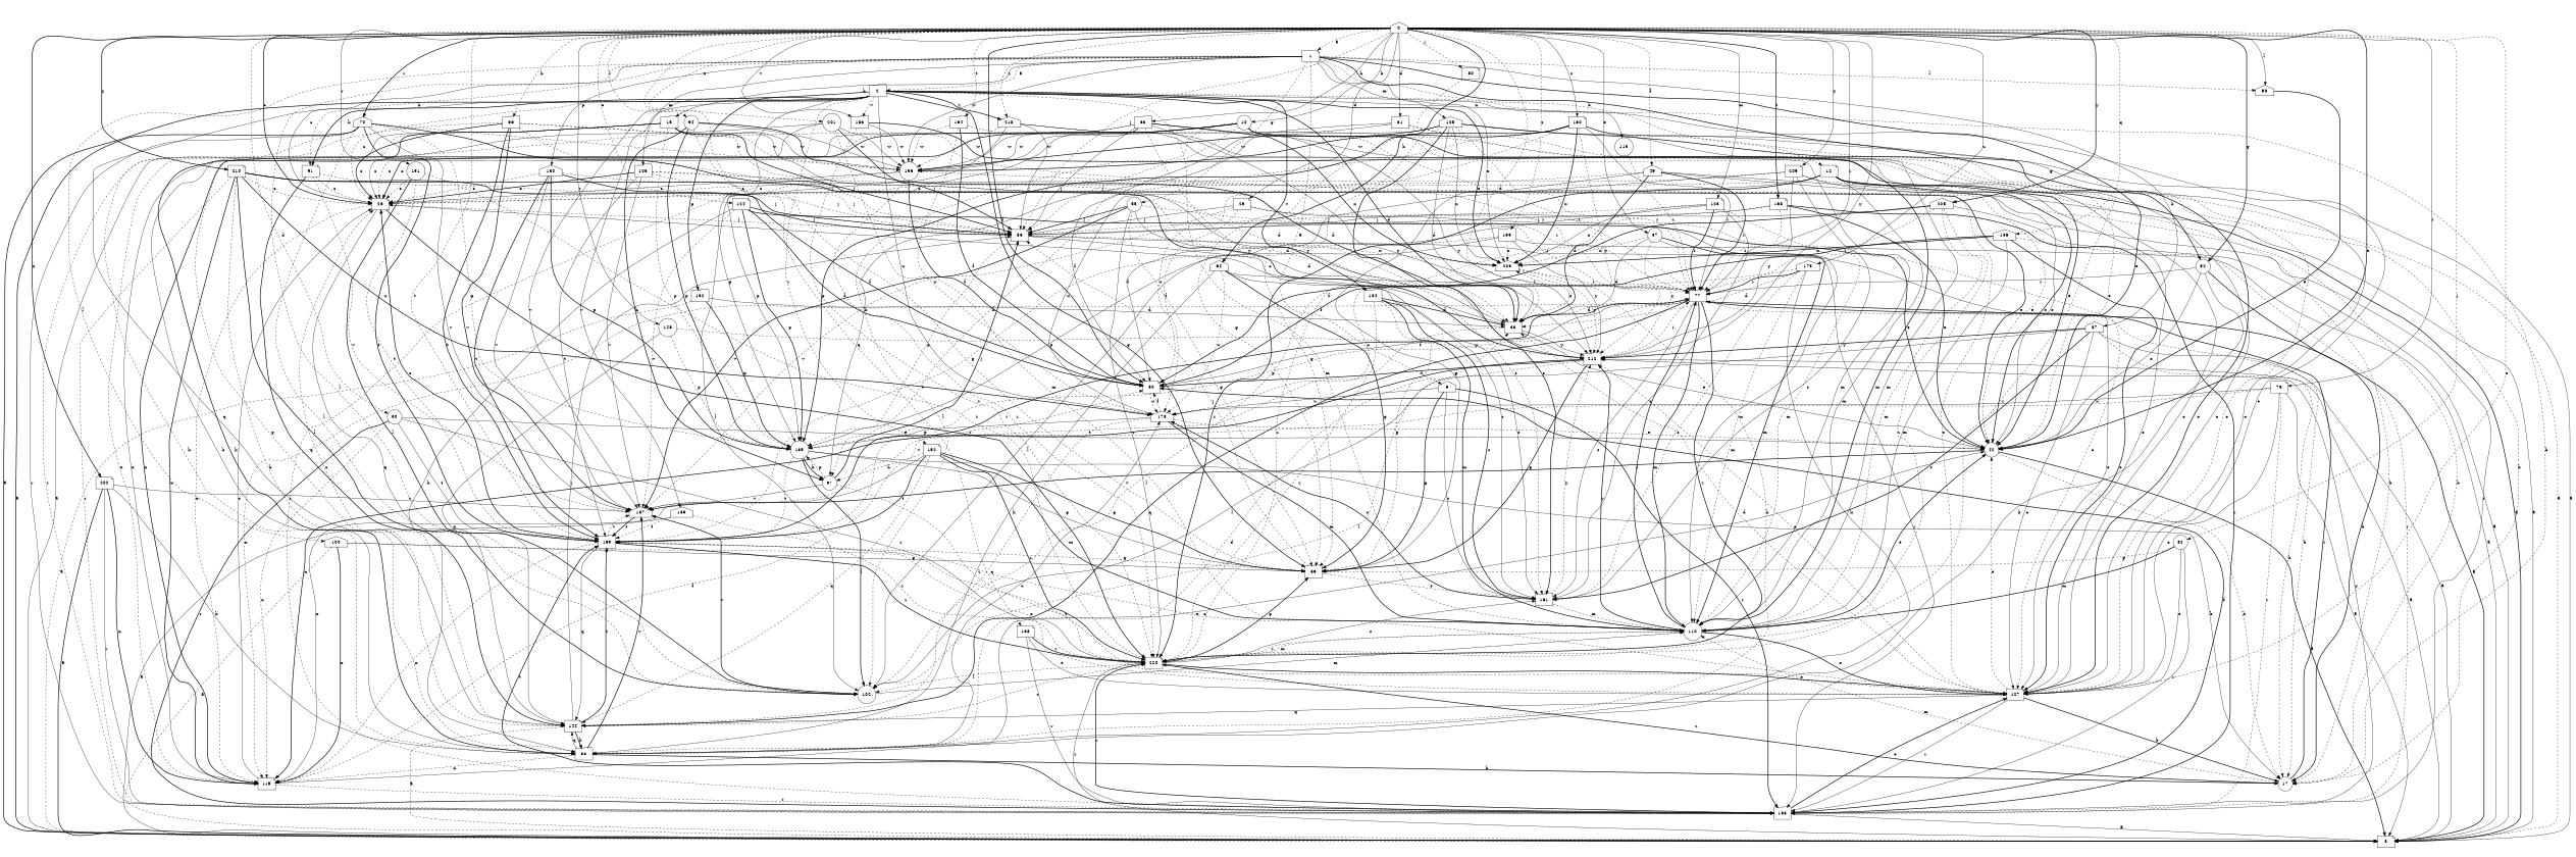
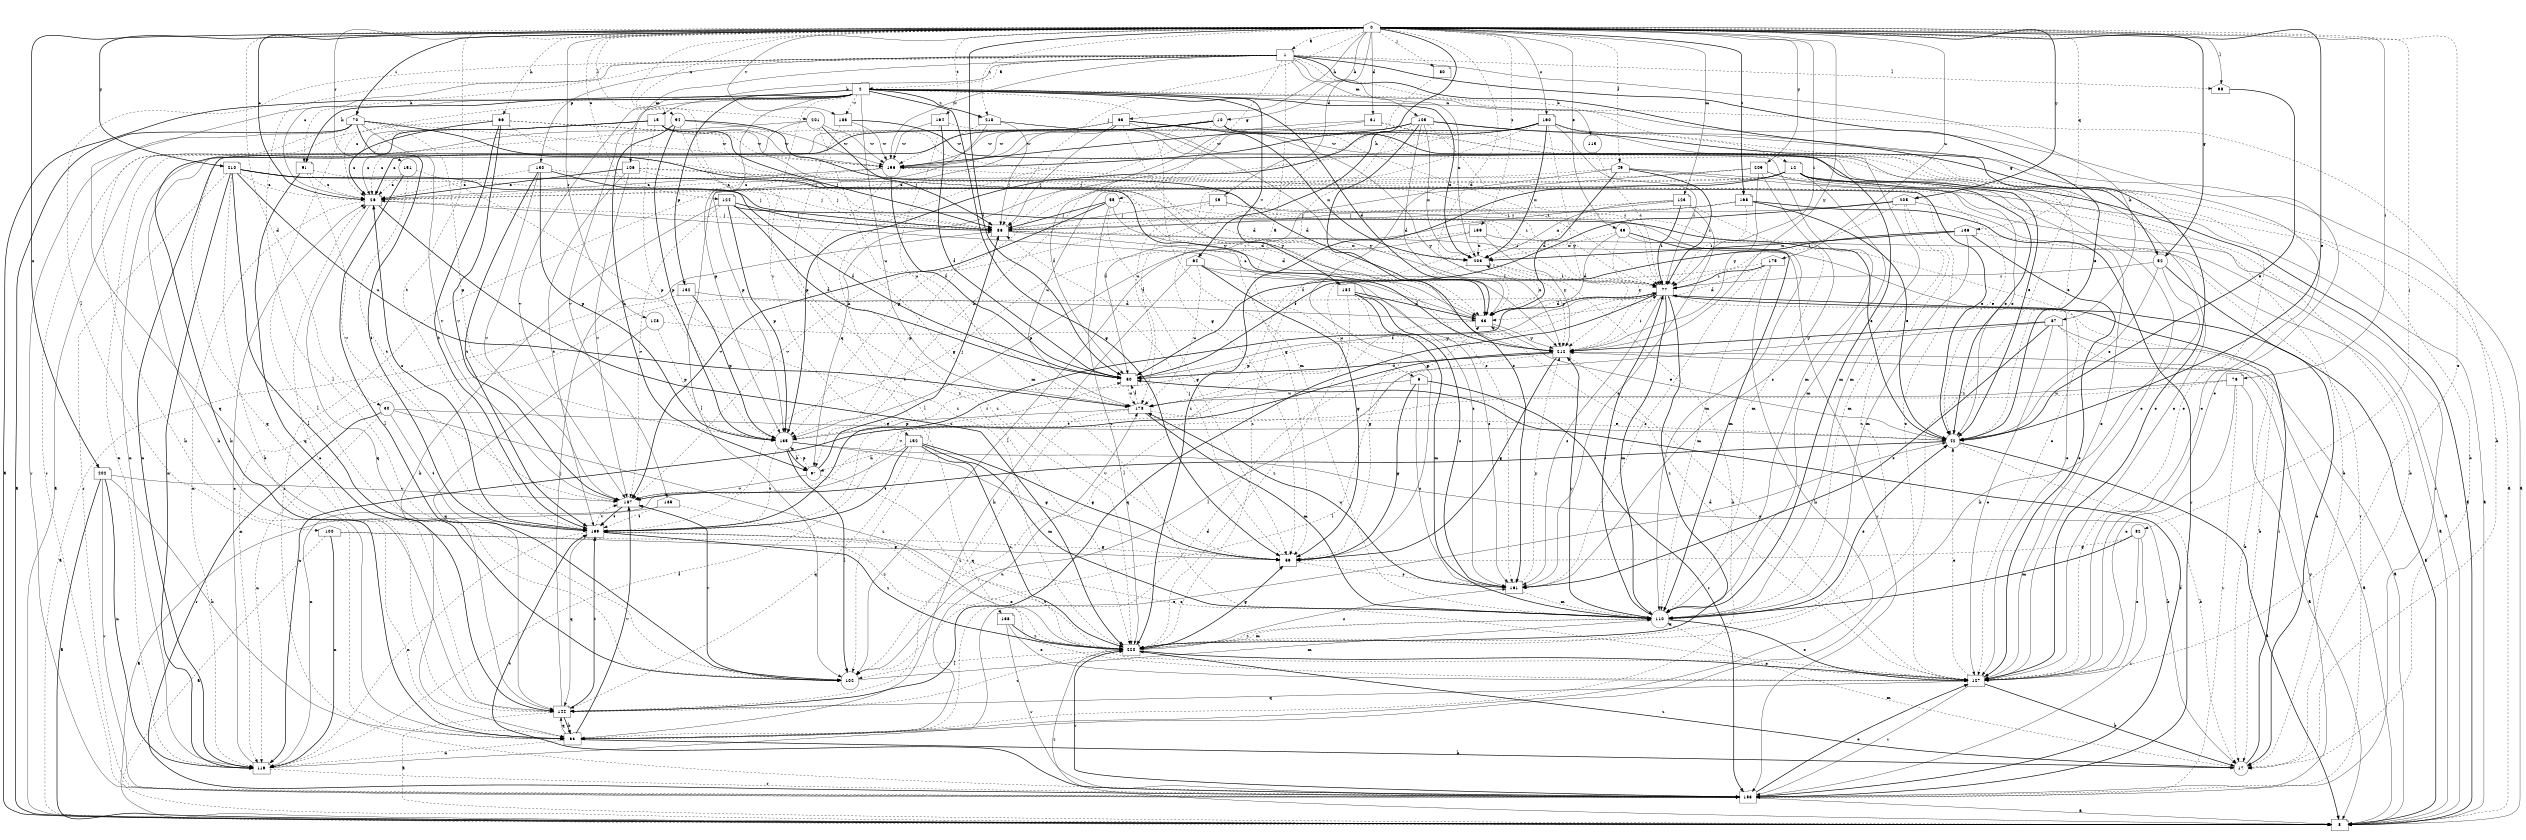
  strict digraph {
    node [shape=note]
    edge [style=dashed]
    0 [shape=house]
    1
    10 [shape=circle]
    26
    29
    30 [shape=circle]
    31 [shape=folder]
    33 [shape=folder]
-   37 [shape=circle]
+   37 [shape=circle label=39]
    42 [shape=circle]
    49 [shape=house]
    50
    52 [shape=circle]
    63 [shape=folder]
    64 [shape=house]
    66 [shape=folder]
    70 [shape=house]
    76
    77 [shape=folder]
    80
    82 [shape=circle]
    86
    94 [shape=circle]
    98 [shape=house]
    n25 [label=123]
    124
    127
    136 [shape=house]
    138
    148 [shape=circle]
    151 [shape=circle]
    159 [shape=folder]
    160
    164 [shape=folder]
    168
    169 [shape=folder]
    175 [shape=house]
    183 [shape=folder]
    201 [shape=circle]
    202
    205 [shape=house]
    209
    210
    212 [shape=folder]
    218 [shape=house]
    2 [shape=folder]
    6 [shape=house]
    12
    15 [shape=folder]
    55 [shape=circle]
    87 [shape=house]
    91
    100 [shape=house]
    102 [shape=circle]
    105 [shape=house]
    106 [shape=folder]
    130 [shape=house]
    196 [shape=circle]
    203 [shape=house]
    110 [shape=circle]
    119
    144
    220
    187 [shape=house]
    153 [shape=folder]
    8
    17 [shape=circle]
    59 [shape=folder]
    178 [shape=house]
    93 [shape=folder]
    161 [shape=folder]
    135 [shape=circle]
    67 [shape=circle]
    113 [shape=circle]
    132 [shape=folder]
    152
    184 [shape=folder]
    185 [shape=house]
    0 -> 1 [label=a]
    0 -> 10 [label=b style=solid]
    0 -> 26 [label=c style=bold]
    0 -> 29 [label=d style=solid]
    0 -> 30 [label=d]
    0 -> 31 [label=d style=solid]
    0 -> 33 [label=d]
    0 -> 37 [label=e style=solid]
    0 -> 42 [label=e style=bold]
    0 -> 49 [label=f]
    0 -> 50 [label=f style=bold]
    0 -> 52 [label=g style=bold]
    0 -> 63 [label=h style=solid]
    0 -> 64 [label=h style=bold]
    0 -> 66 [label=h]
    0 -> 70 [label=i style=bold]
    0 -> 76 [label=i style=solid]
    0 -> 77 [label=i style=solid]
    0 -> 80 [label=j]
    0 -> 82 [label=j]
    0 -> 86 [label=j]
    0 -> 94 [label=l]
    0 -> 98 [label=l style=solid]
    0 -> n25 [label=m style=solid]
    0 -> 124 [label=o]
    0 -> 127 [label=o]
    0 -> 136 [label=q]
    0 -> 138 [label=q]
    0 -> 148 [label=r style=solid]
    0 -> 151 [label=r style=solid]
    0 -> 159 [label=s]
    0 -> 160 [label=s style=solid]
    0 -> 164 [label=t]
    0 -> 168 [label=t style=bold]
    0 -> 169 [label=t]
    0 -> 175 [label=u style=solid]
    0 -> 183 [label=v style=solid]
    0 -> 201 [label=x]
    0 -> 202 [label=x style=bold]
    0 -> 205 [label=y style=bold]
    0 -> 209 [label=y style=solid]
    0 -> 210 [label=y style=bold]
    0 -> 212 [label=y style=solid]
    0 -> 218 [label=z]
    1 -> 26 [label=c style=solid]
    1 -> 42 [label=e style=bold]
    1 -> 52 [label=g style=bold]
    1 -> 98 [label=l]
    1 -> 2 [label=a]
    1 -> 6 [label=a]
    1 -> 12 [label=b]
    1 -> 15 [label=b style=solid]
    1 -> 55 [label=g]
    1 -> 87 [label=k style=solid]
    1 -> 91 [label=k]
    1 -> 100 [label=l]
    1 -> 102 [label=l]
    1 -> 105 [label=m style=solid]
    1 -> 106 [label=m style=solid]
    1 -> 130 [label=p style=solid]
    1 -> 196 [label=w style=solid]
    1 -> 203 [label=x style=solid]
    10 -> 26 [label=c style=bold]
    10 -> 77 [label=i]
    10 -> 86 [label=j]
    10 -> 127 [label=o]
    10 -> 212 [label=y style=solid]
    10 -> 102 [label=l]
    10 -> 196 [label=w style=solid]
    10 -> 110 [label=m style=bold]
    10 -> 119 [label=n style=bold]
    26 -> 86 [label=j]
    26 -> 119 [label=n]
    26 -> 144 [label=q style=solid]
    26 -> 220 [label=z style=bold]
    29 -> 50 [label=f]
    29 -> 86 [label=j style=solid]
    29 -> 127 [label=o]
    29 -> 110 [label=m style=solid]
    29 -> 187 [label=v]
    30 -> 42 [label=e style=solid]
    30 -> 169 [label=t style=solid]
    30 -> 119 [label=n]
    30 -> 220 [label=z style=solid]
    30 -> 153 [label=r style=bold]
    31 -> 42 [label=e]
    31 -> 50 [label=f style=solid]
    31 -> 196 [label=w style=solid]
    31 -> 8 [label=a]
    33 -> 26 [label=c style=solid]
    33 -> 42 [label=e style=solid]
    33 -> 169 [label=t]
    33 -> 212 [label=y style=solid]
    33 -> 203 [label=x]
    37 -> 33 [label=d style=solid]
    37 -> 127 [label=o style=solid]
    37 -> 212 [label=y]
    37 -> 203 [label=x]
    37 -> 110 [label=m style=bold]
    42 -> 187 [label=v style=bold]
    42 -> 8 [label=a style=bold]
    42 -> 17 [label=b]
    49 -> 26 [label=c]
    49 -> 33 [label=d style=bold]
    49 -> 77 [label=i style=bold]
    49 -> 153 [label=r style=solid]
    49 -> 8 [label=a style=solid]
    49 -> 59 [label=g style=solid]
    50 -> 178 [label=u]
    52 -> 42 [label=e style=solid]
    52 -> 77 [label=i style=solid]
    52 -> 17 [label=b style=bold]
    52 -> 93 [label=k style=solid]
    63 -> 26 [label=c]
    63 -> 86 [label=j style=solid]
    63 -> 127 [label=o style=solid]
    63 -> 212 [label=y style=solid]
    63 -> 102 [label=l style=solid]
    63 -> 196 [label=w style=solid]
    63 -> 203 [label=x style=bold]
    63 -> 119 [label=n style=solid]
    63 -> 161 [label=s]
    64 -> 77 [label=i style=solid]
    64 -> 59 [label=g style=bold]
    64 -> 178 [label=u]
    64 -> 93 [label=k style=solid]
    64 -> 161 [label=s style=solid]
    66 -> 26 [label=c style=bold]
    66 -> 33 [label=d]
    66 -> 86 [label=j]
    66 -> 169 [label=t style=bold]
    66 -> 196 [label=w]
    66 -> 187 [label=v style=bold]
    66 -> 153 [label=r]
    70 -> 169 [label=t style=bold]
    70 -> 212 [label=y style=bold]
    70 -> 102 [label=l]
    70 -> 196 [label=w]
    70 -> 187 [label=v style=solid]
    70 -> 153 [label=r style=solid]
    70 -> 8 [label=a style=bold]
    70 -> 93 [label=k]
    70 -> 135 [label=p]
    76 -> 127 [label=o style=solid]
    76 -> 187 [label=v]
    76 -> 153 [label=r]
    76 -> 8 [label=a style=solid]
    76 -> 178 [label=u style=solid]
    77 -> 33 [label=d]
    77 -> 50 [label=f style=solid]
    77 -> 110 [label=m style=bold]
    77 -> 119 [label=n]
    77 -> 144 [label=q style=bold]
    77 -> 220 [label=z style=bold]
    77 -> 8 [label=a style=bold]
    77 -> 17 [label=b]
    77 -> 161 [label=s style=solid]
    77 -> 135 [label=p]
    80 -> 59 [label=g]
    82 -> 127 [label=o style=solid]
    82 -> 110 [label=m style=bold]
    82 -> 153 [label=r style=solid]
    82 -> 59 [label=g]
    86 -> 203 [label=x]
    86 -> 153 [label=r style=solid]
    86 -> 161 [label=s style=solid]
    86 -> 135 [label=p]
    94 -> 33 [label=d style=bold]
    94 -> 196 [label=w style=solid]
    94 -> 144 [label=q]
    94 -> 59 [label=g]
    94 -> 135 [label=p style=bold]
    94 -> 67 [label=h style=bold]
    98 -> 42 [label=e style=bold]
    n25 -> 77 [label=i style=bold]
    n25 -> 86 [label=j]
    n25 -> 102 [label=l style=solid]
    n25 -> 203 [label=x style=solid]
    n25 -> 110 [label=m]
    n25 -> 161 [label=s style=solid]
    124 -> 42 [label=e style=bold]
    124 -> 50 [label=f style=bold]
    124 -> 86 [label=j style=bold]
    124 -> 187 [label=v]
    124 -> 93 [label=k style=solid]
    124 -> 135 [label=p style=bold]
    127 -> 33 [label=d]
    127 -> 42 [label=e]
    127 -> 169 [label=t]
    127 -> 144 [label=q style=solid]
    127 -> 153 [label=r style=solid]
    127 -> 17 [label=b style=bold]
    136 -> 50 [label=f style=bold]
    136 -> 127 [label=o style=bold]
    136 -> 203 [label=x style=bold]
    136 -> 110 [label=m style=solid]
    136 -> 153 [label=r]
    138 -> 127 [label=o style=solid]
    138 -> 220 [label=z style=bold]
    138 -> 153 [label=r style=solid]
    148 -> 212 [label=y]
    148 -> 144 [label=q style=solid]
    148 -> 135 [label=p]
    151 -> 26 [label=c]
    151 -> 169 [label=t]
    151 -> 102 [label=l style=bold]
    151 -> 220 [label=z]
    159 -> 169 [label=t]
    159 -> 212 [label=y style=solid]
    159 -> 203 [label=x]
    159 -> 8 [label=a style=solid]
    159 -> 135 [label=p style=solid]
    160 -> 77 [label=i style=solid]
    160 -> 127 [label=o style=solid]
    160 -> 212 [label=y]
    160 -> 196 [label=w style=bold]
    160 -> 203 [label=x style=bold]
    160 -> 110 [label=m style=solid]
    160 -> 220 [label=z]
    160 -> 178 [label=u]
    160 -> 135 [label=p style=bold]
    160 -> 67 [label=h]
    164 -> 50 [label=f style=bold]
-   164 -> 196 [label=w]
+   164 -> 196 [label=w style=solid]
    164 -> 17 [label=b]
    164 -> 178 [label=u]
    168 -> 42 [label=e style=bold]
    168 -> 77 [label=i]
    168 -> 86 [label=j style=solid]
    168 -> 220 [label=z]
    168 -> 153 [label=r style=bold]
    169 -> 26 [label=c style=bold]
    169 -> 77 [label=i style=bold]
    169 -> 127 [label=o]
    169 -> 119 [label=n]
    169 -> 144 [label=q style=solid]
    169 -> 220 [label=z style=bold]
    169 -> 187 [label=v]
    169 -> 59 [label=g]
    175 -> 33 [label=d]
    175 -> 77 [label=i style=bold]
    175 -> 110 [label=m]
    175 -> 178 [label=u]
    175 -> 93 [label=k style=solid]
    175 -> 161 [label=s]
    183 -> 42 [label=e style=bold]
    183 -> 196 [label=w style=solid]
    183 -> 220 [label=z]
    201 -> 26 [label=c style=solid]
    201 -> 86 [label=j style=bold]
    201 -> 196 [label=w style=solid]
    201 -> 110 [label=m]
    201 -> 93 [label=k style=solid]
    202 -> 119 [label=n style=bold]
    202 -> 187 [label=v style=solid]
    202 -> 153 [label=r style=solid]
    202 -> 8 [label=a style=bold]
    202 -> 93 [label=k style=solid]
    205 -> 50 [label=f style=bold]
    205 -> 77 [label=i]
    205 -> 86 [label=j style=solid]
    205 -> 110 [label=m]
    205 -> 220 [label=z]
    205 -> 8 [label=a style=solid]
    209 -> 26 [label=c]
    209 -> 42 [label=e style=solid]
    209 -> 50 [label=f style=solid]
    209 -> 212 [label=y style=solid]
    209 -> 17 [label=b]
    209 -> 161 [label=s style=solid]
    210 -> 26 [label=c]
    210 -> 42 [label=e style=bold]
    210 -> 86 [label=j style=bold]
    210 -> 102 [label=l style=bold]
    210 -> 119 [label=n style=bold]
    210 -> 153 [label=r]
    210 -> 178 [label=u style=bold]
    210 -> 93 [label=k]
    212 -> 50 [label=f style=bold]
    212 -> 77 [label=i]
    212 -> 127 [label=o]
    212 -> 102 [label=l]
    212 -> 119 [label=n style=bold]
    212 -> 8 [label=a style=solid]
    212 -> 59 [label=g style=bold]
    218 -> 86 [label=j style=solid]
    218 -> 127 [label=o style=solid]
    218 -> 196 [label=w]
    218 -> 110 [label=m style=solid]
    218 -> 135 [label=p style=solid]
    2 -> 26 [label=c]
    2 -> 33 [label=d style=bold]
    2 -> 127 [label=o style=solid]
    2 -> 183 [label=v]
    2 -> 218 [label=z style=bold]
    2 -> 91 [label=k style=bold]
    2 -> 203 [label=x style=bold]
    2 -> 110 [label=m]
    2 -> 144 [label=q style=solid]
    2 -> 187 [label=v style=solid]
    2 -> 8 [label=a style=bold]
    2 -> 17 [label=b]
    2 -> 59 [label=g style=bold]
    2 -> 178 [label=u style=solid]
    2 -> 135 [label=p style=solid]
    2 -> 113 [label=n style=solid]
    2 -> 132 [label=p style=bold]
    2 -> 152 [label=r]
    2 -> 184 [label=v style=bold]
    2 -> 185 [label=v style=solid]
    6 -> 153 [label=r style=bold]
    6 -> 59 [label=g style=bold]
    6 -> 178 [label=u style=solid]
    6 -> 161 [label=s style=solid]
    12 -> 26 [label=c]
    12 -> 42 [label=e style=bold]
    12 -> 127 [label=o style=solid]
    12 -> 110 [label=m style=solid]
    12 -> 220 [label=z style=bold]
    12 -> 8 [label=a style=bold]
    12 -> 17 [label=b]
    12 -> 178 [label=u style=solid]
+   12 -> 135 [label=p]
    15 -> 77 [label=i]
    15 -> 86 [label=j style=bold]
    15 -> 212 [label=y style=solid]
    15 -> 196 [label=w style=solid]
    15 -> 119 [label=n]
    15 -> 8 [label=a style=solid]
    15 -> 93 [label=k style=bold]
    15 -> 135 [label=p]
    55 -> 33 [label=d style=solid]
    55 -> 77 [label=i]
    55 -> 86 [label=j style=bold]
    55 -> 220 [label=z style=solid]
    55 -> 187 [label=v style=bold]
    55 -> 59 [label=g]
    87 -> 127 [label=o style=solid]
    87 -> 212 [label=y style=bold]
    87 -> 102 [label=l style=solid]
    87 -> 8 [label=a style=solid]
    87 -> 17 [label=b]
    87 -> 161 [label=s style=bold]
    91 -> 26 [label=c]
    91 -> 86 [label=j]
    91 -> 144 [label=q style=bold]
    91 -> 187 [label=v]
    100 -> 127 [label=o]
    100 -> 119 [label=n style=bold]
    100 -> 8 [label=a]
    100 -> 59 [label=g style=solid]
    102 -> 110 [label=m style=solid]
    102 -> 187 [label=v style=bold]
    105 -> 33 [label=d style=solid]
    105 -> 77 [label=i]
    105 -> 127 [label=o style=bold]
    105 -> 196 [label=w style=bold]
    105 -> 203 [label=x style=solid]
    105 -> 8 [label=a style=solid]
    105 -> 59 [label=g]
    105 -> 161 [label=s style=bold]
    105 -> 67 [label=h style=solid]
    106 -> 26 [label=c style=bold]
    106 -> 33 [label=d]
    106 -> 77 [label=i]
    106 -> 86 [label=j]
    106 -> 169 [label=t style=solid]
    106 -> 187 [label=v style=solid]
    130 -> 26 [label=c]
    130 -> 50 [label=f style=bold]
    130 -> 127 [label=o]
    130 -> 169 [label=t style=bold]
    130 -> 187 [label=v style=solid]
    130 -> 135 [label=p style=bold]
    196 -> 26 [label=c style=solid]
    196 -> 42 [label=e]
    196 -> 50 [label=f style=bold]
    196 -> 220 [label=z]
    196 -> 153 [label=r]
    203 -> 77 [label=i]
    203 -> 212 [label=y]
    203 -> 102 [label=l]
    203 -> 93 [label=k]
    110 -> 42 [label=e style=bold]
    110 -> 77 [label=i style=bold]
    110 -> 127 [label=o style=bold]
    110 -> 212 [label=y style=bold]
    110 -> 220 [label=z]
    119 -> 26 [label=c style=solid]
    119 -> 42 [label=e style=solid]
    119 -> 50 [label=f]
    119 -> 153 [label=r]
    144 -> 26 [label=c]
    144 -> 86 [label=j style=solid]
    144 -> 169 [label=t style=bold]
    144 -> 220 [label=z]
    144 -> 8 [label=a]
    144 -> 93 [label=k style=bold]
    220 -> 127 [label=o style=bold]
    220 -> 102 [label=l]
    220 -> 110 [label=m]
    220 -> 153 [label=r style=bold]
    220 -> 59 [label=g style=bold]
    220 -> 161 [label=s style=solid]
    187 -> 169 [label=t style=bold]
    153 -> 50 [label=f style=bold]
    153 -> 127 [label=o style=bold]
    153 -> 169 [label=t style=bold]
    153 -> 212 [label=y style=solid]
    153 -> 8 [label=a style=solid]
    8 -> 220 [label=z style=solid]
    17 -> 77 [label=i style=bold]
    17 -> 110 [label=m]
    17 -> 220 [label=z style=bold]
    59 -> 86 [label=j]
    59 -> 161 [label=s]
    178 -> 42 [label=e]
    178 -> 50 [label=f]
    178 -> 110 [label=m style=bold]
    178 -> 144 [label=q]
    178 -> 135 [label=p style=solid]
    93 -> 33 [label=d]
    93 -> 119 [label=n]
    93 -> 144 [label=q style=solid]
    93 -> 187 [label=v style=bold]
    93 -> 17 [label=b style=bold]
    93 -> 178 [label=u style=solid]
    161 -> 212 [label=y]
    161 -> 110 [label=m]
    161 -> 178 [label=u style=bold]
    135 -> 169 [label=t]
    135 -> 102 [label=l style=bold]
    135 -> 17 [label=b style=solid]
    135 -> 59 [label=g style=solid]
    135 -> 67 [label=h style=bold]
    67 -> 86 [label=j style=bold]
    67 -> 220 [label=z]
    67 -> 187 [label=v style=solid]
    67 -> 135 [label=p]
    113 -> 77 [label=i]
    132 -> 33 [label=d style=solid]
    132 -> 8 [label=a]
    132 -> 135 [label=p style=bold]
    152 -> 169 [label=t style=bold]
    152 -> 110 [label=m style=bold]
    152 -> 119 [label=n style=solid]
    152 -> 144 [label=q]
    152 -> 220 [label=z style=bold]
    152 -> 59 [label=g style=bold]
    152 -> 67 [label=h]
    184 -> 33 [label=d style=bold]
    184 -> 110 [label=m style=bold]
    184 -> 220 [label=z]
    184 -> 59 [label=g]
    184 -> 161 [label=s style=bold]
    185 -> 169 [label=t]
    185 -> 220 [label=z]
    185 -> 8 [label=a style=solid]
  }
